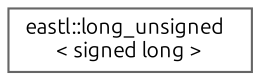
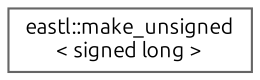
  digraph {
    rankdir=LR
    fontname=Ubuntu
-   n1 [color=grey40 fillcolor=white fontname=Ubuntu fontsize=10 height=0.2 label="eastl::long_unsigned\l\< signed long \>" shape=box style=filled width=0.4]
+   n1 [color=grey40 fillcolor=white fontname=Ubuntu fontsize=10 height=0.2 label="eastl::make_unsigned\l\< signed long \>" shape=box style=filled width=0.4]
  }
